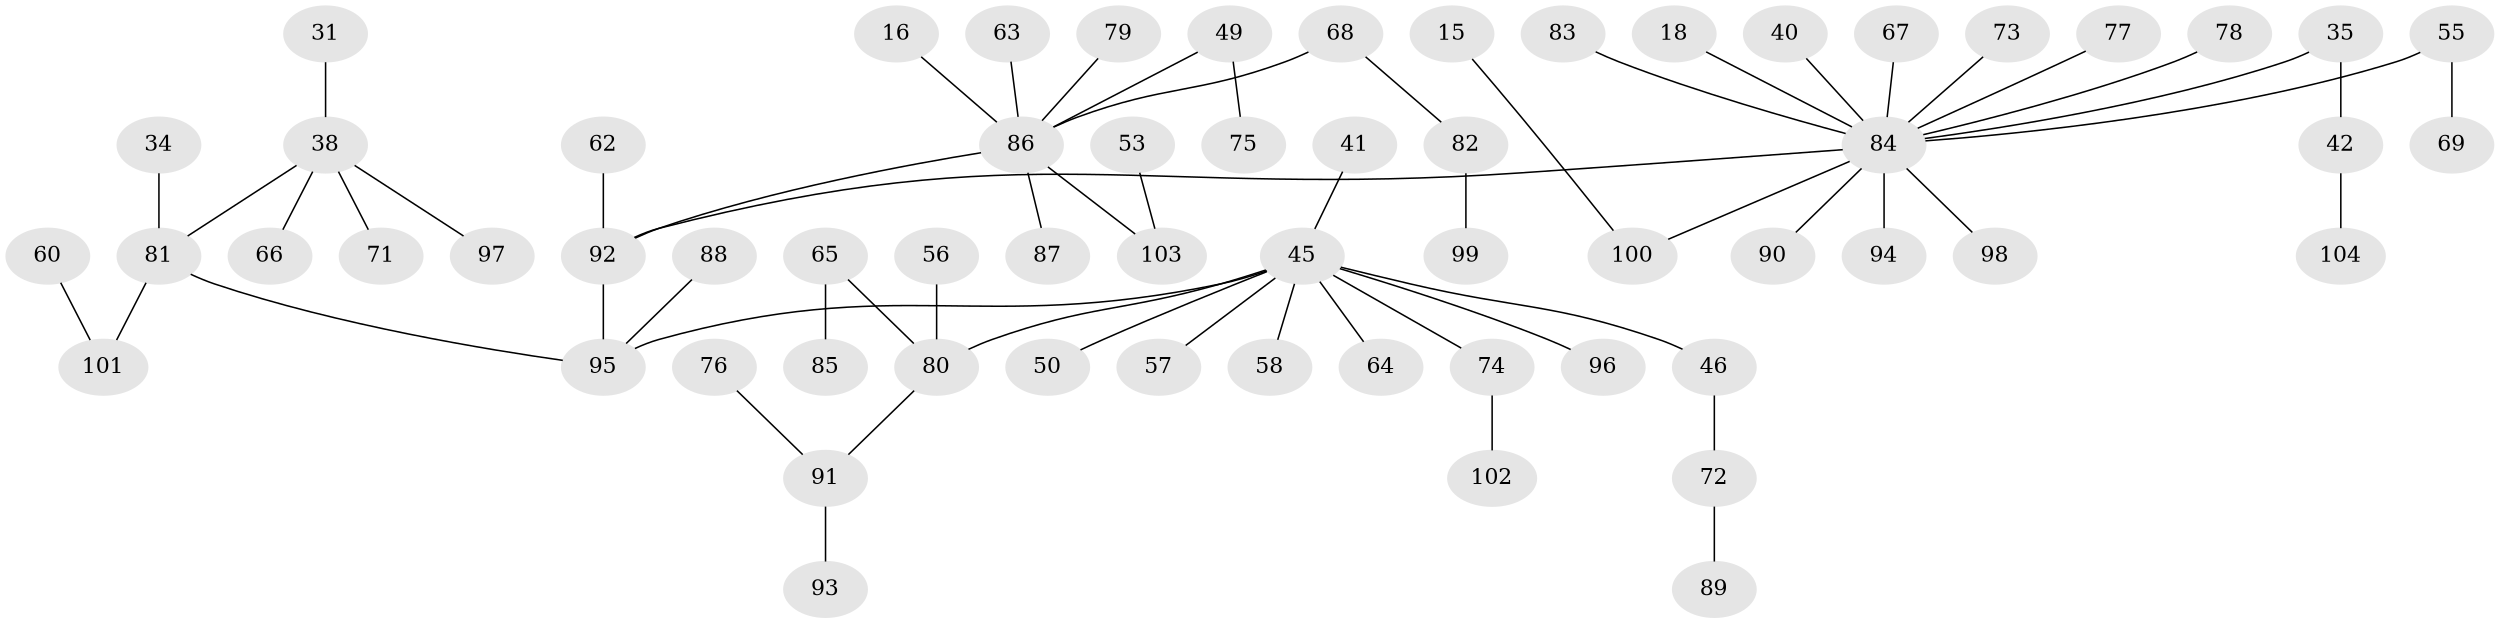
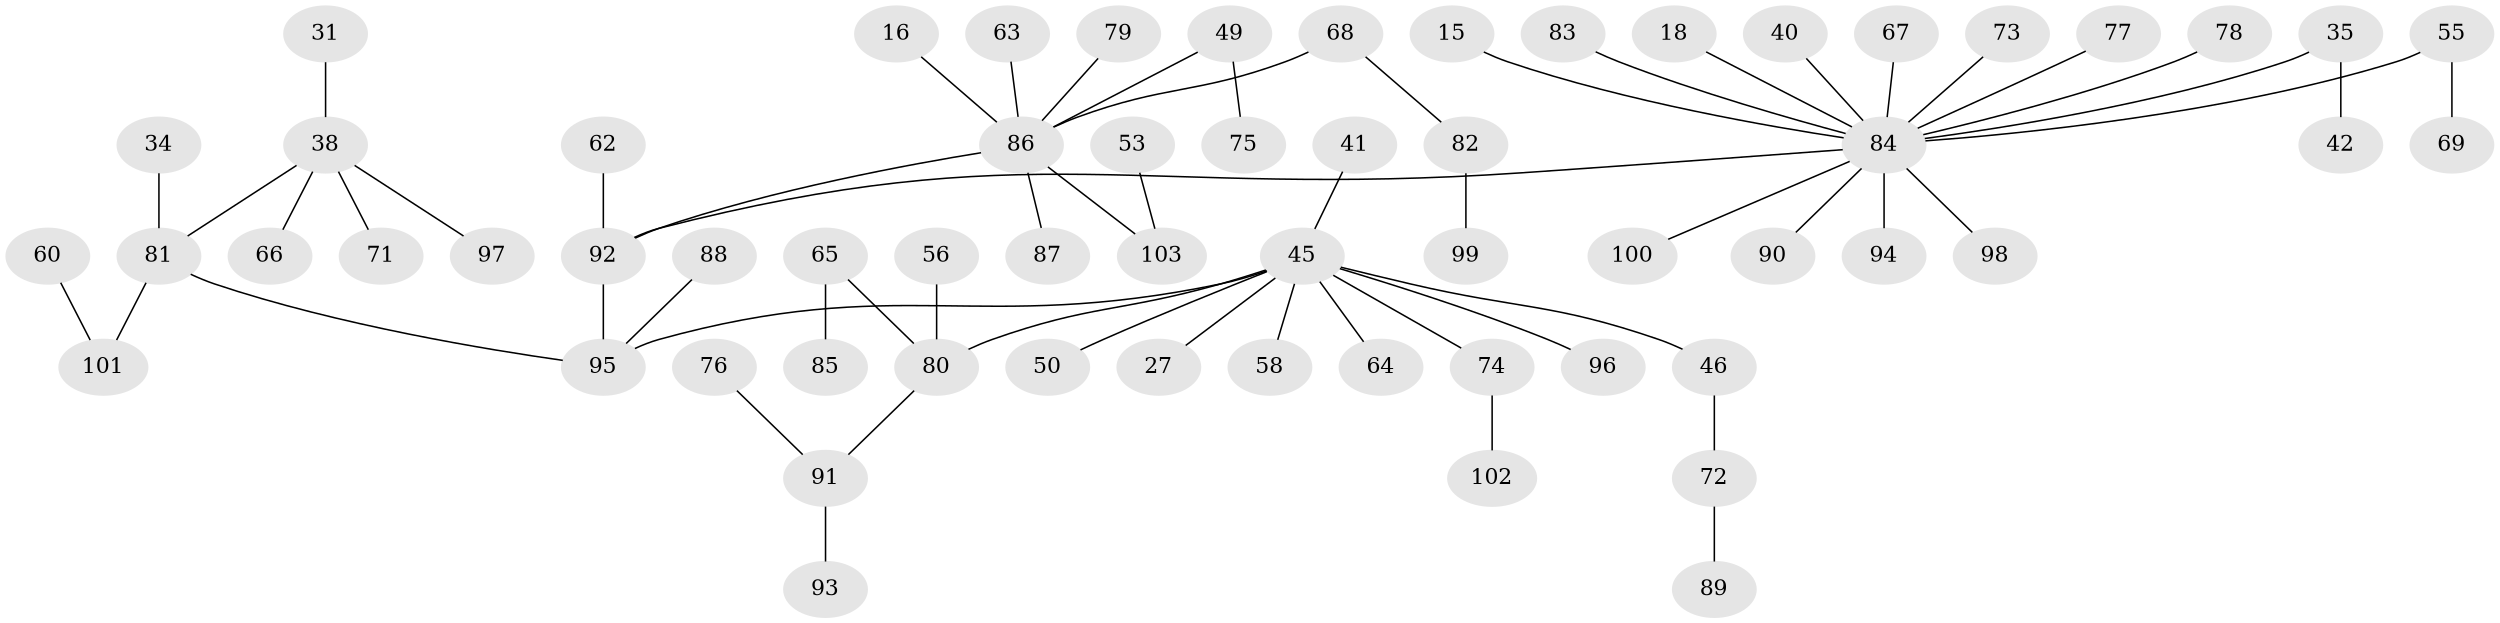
  graph {
    node [color=gray90 style=filled]
    84 [super="+61+51+54+27"]
    92 [super="+8"]
    90
    94
    98
    100
    15
    86 [super="+17+59+10"]
    87
    103
    16
    18
    38 [super="+36"]
    81 [super="+23"]
    66
    71
    97
    31
    95 [super="+2+44+52"]
    101 [super="+26"]
    34
    35
    42
-   104
    40
    45 [super="+20+22+30"]
    46
    50
-   57
+   57 [label=27]
    58
    64
    74 [super="+60"]
    80 [super="+32+33+37"]
    96
    41
    72
    102
    91 [super="+39"]
    89
    49
    75
    56 [super="+29"]
    53
    55
    69
    62
    63
    65
    85
    67
    68
    82
    99
    n54 [label=60]
    73
    93
    76
    77
    78
    79
    83
    88
    84 -- 92
    84 -- 90
    84 -- 94
    84 -- 98
    84 -- 100
    92 -- 95
-   15 -- 100
+   15 -- 84
    86 -- 92
    86 -- 87
    86 -- 103
    16 -- 86
    18 -- 84
    38 -- 81
    38 -- 66
    38 -- 71
    38 -- 97
    81 -- 95
    81 -- 101
    31 -- 38
    34 -- 81
    35 -- 84
    35 -- 42
-   42 -- 104
    40 -- 84
    45 -- 95
    45 -- 46
    45 -- 50
    45 -- 57
    45 -- 58
    45 -- 64
    45 -- 74
    45 -- 80
    45 -- 96
    46 -- 72
    74 -- 102
    80 -- 91
    41 -- 45
    72 -- 89
    91 -- 93
    49 -- 86
    49 -- 75
    56 -- 80
    53 -- 103
    55 -- 84
    55 -- 69
    62 -- 92
    63 -- 86
    65 -- 80
    65 -- 85
    67 -- 84
    68 -- 86
    68 -- 82
    82 -- 99
    n54 -- 101
    73 -- 84
    76 -- 91
    77 -- 84
    78 -- 84
    79 -- 86
    83 -- 84
    88 -- 95
  }
